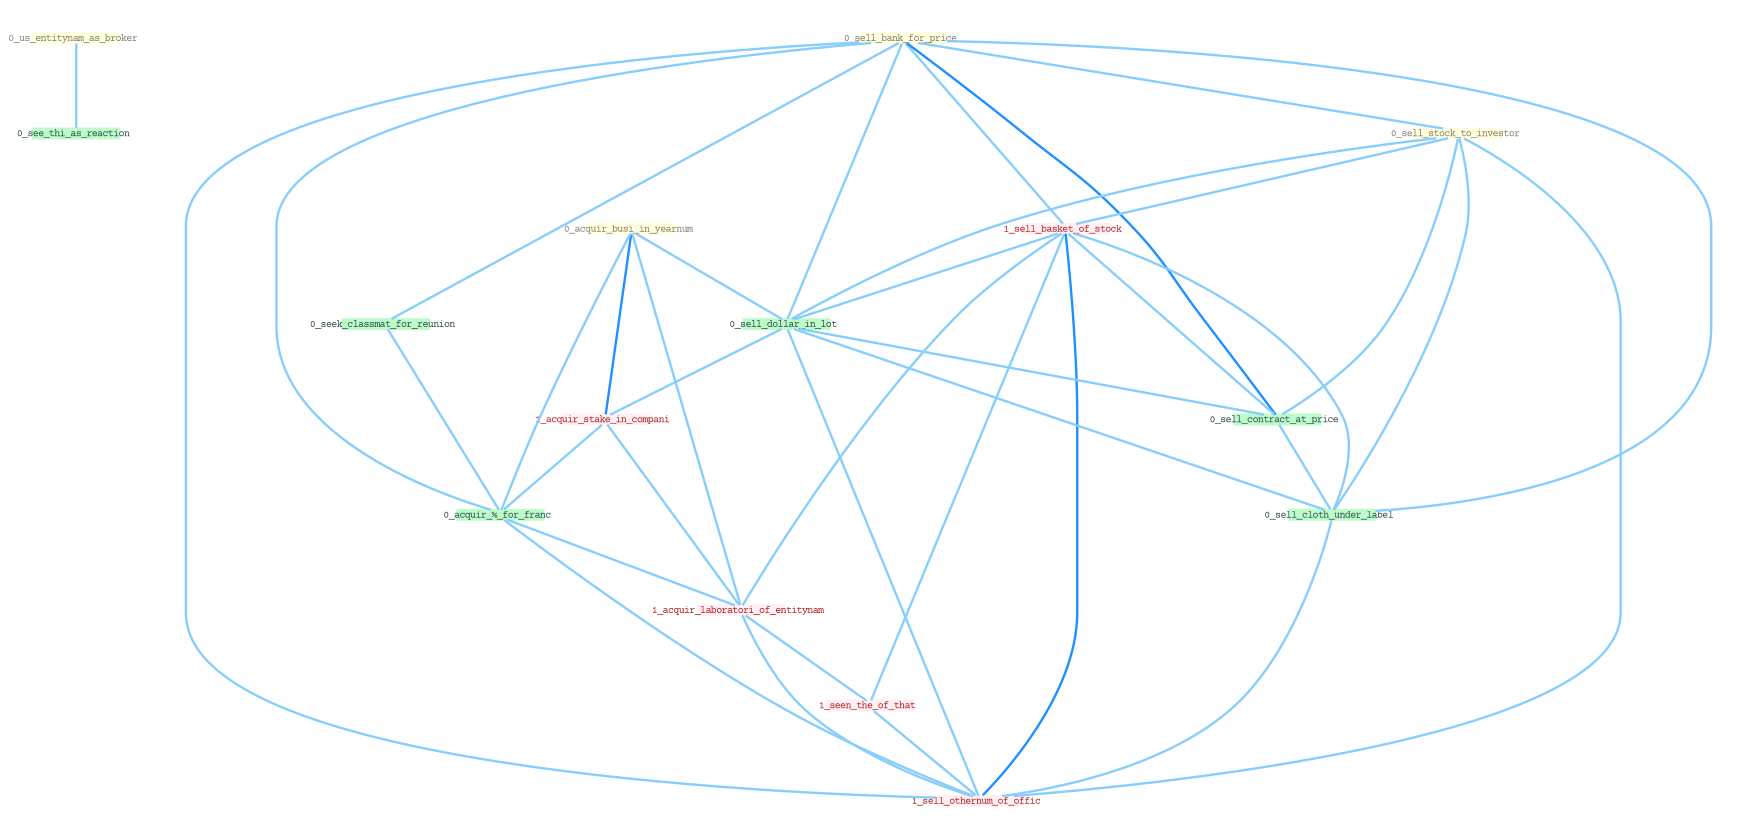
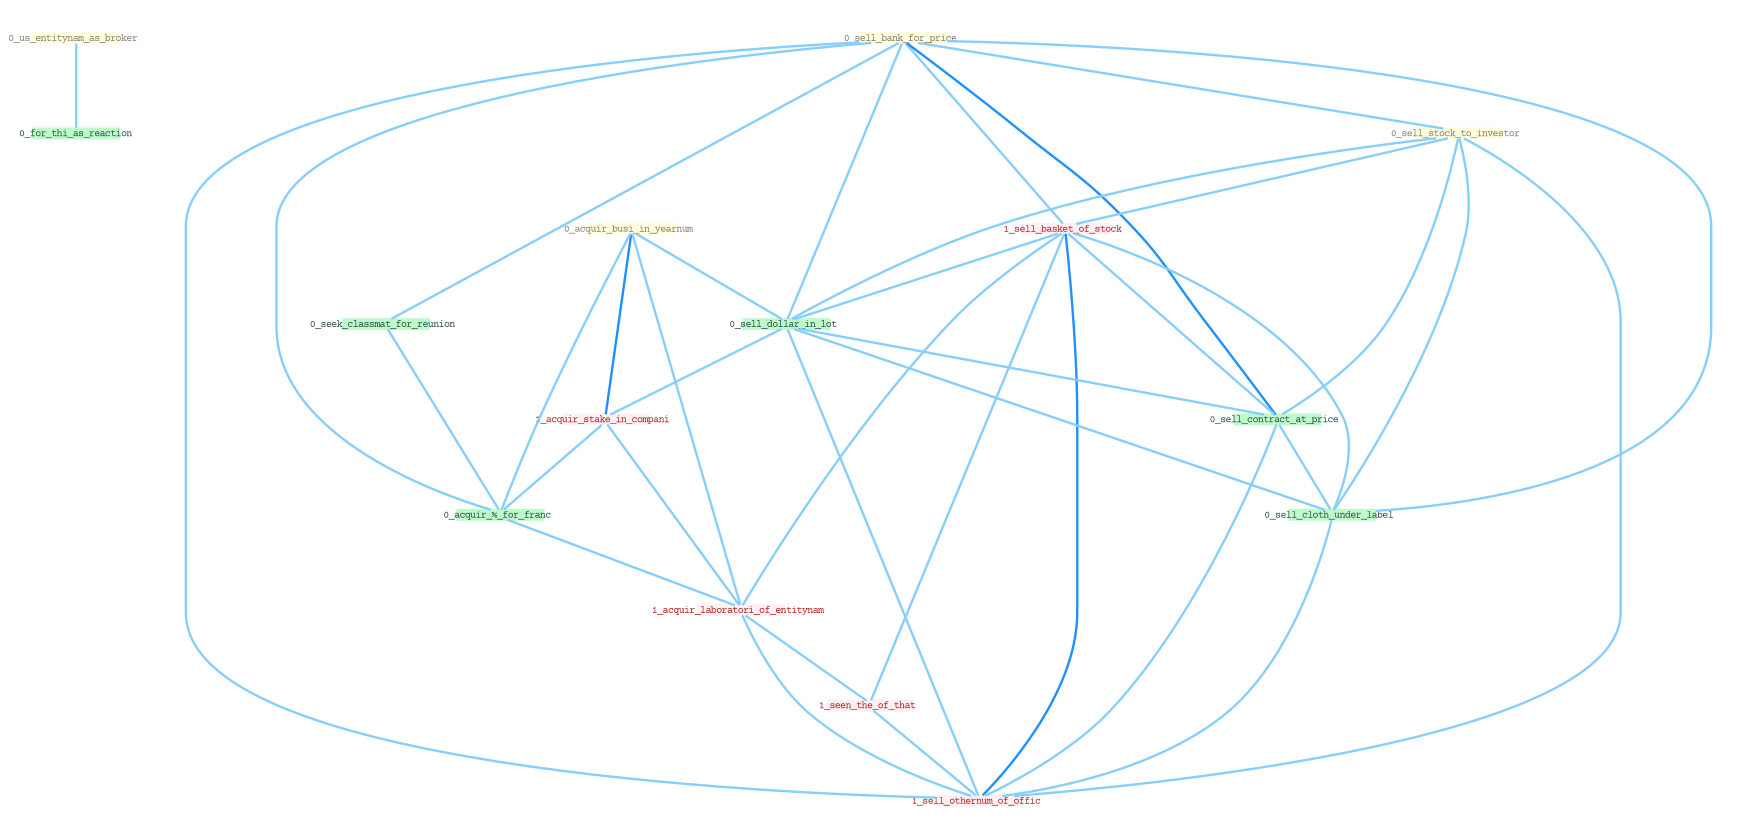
  graph {
    fontname="Courier Prime"
    node [color="#BDFCC9" fixedsize=true fontcolor="#2f4f4f" fontname="Courier Prime" fontsize=4 shape=polygon style=filled]
    edge [color="#87cefa" fontname="Courier Prime" w=1]
    "0_us_entitynam_as_broker " [color="#ffffe0" fontcolor="#8b7d6b" height=.06 width=.5]
    "0_sell_bank_for_price " [color="#ffffe0" fontcolor="#8b7d6b" height=.06 width=.5]
    "0_acquir_busi_in_yearnum " [color="#ffffe0" fontcolor="#8b7d6b" height=.06 width=.5]
    "0_sell_stock_to_investor " [color="#ffffe0" fontcolor="#8b7d6b" height=.06 width=.5]
    "1_sell_basket_of_stock " [color="#fff0f5" fontcolor="#b22222" height=.06 width=.5]
    "1_acquir_stake_in_compani " [color="#fff0f5" fontcolor="#b22222" height=.06 width=.5]
    "1_acquir_laboratori_of_entitynam " [color="#fff0f5" fontcolor="#b22222" height=.06 width=.5]
    "1_seen_the_of_that " [color="#fff0f5" fontcolor="#b22222" height=.06 width=.5]
    "1_sell_othernum_of_offic " [color="#fff0f5" fontcolor="#b22222" height=.06 width=.5]
-   "0_see_thi_as_reaction " [height=.06 width=.5]
+   "0_see_thi_as_reaction " [height=.06 width=.5 label="0_for_thi_as_reaction"]
    "0_seek_classmat_for_reunion " [height=.06 width=.5]
    "0_sell_dollar_in_lot " [height=.06 width=.5]
    "0_acquir_%_for_franc " [height=.06 width=.5]
    "0_sell_contract_at_price " [height=.06 width=.5]
    "0_sell_cloth_under_label " [height=.06 width=.5]
    subgraph sub_1 {
      "0_us_entitynam_as_broker "
      "0_sell_bank_for_price "
      "0_acquir_busi_in_yearnum "
      "0_sell_stock_to_investor "
    }
    subgraph sub_2 {
      "1_sell_basket_of_stock "
      "1_acquir_stake_in_compani "
      "1_acquir_laboratori_of_entitynam "
      "1_seen_the_of_that "
      "1_sell_othernum_of_offic "
    }
    "0_us_entitynam_as_broker " -- "0_see_thi_as_reaction "
    "0_sell_bank_for_price " -- "0_sell_stock_to_investor "
    "0_sell_bank_for_price " -- "1_sell_basket_of_stock "
    "0_sell_bank_for_price " -- "1_sell_othernum_of_offic "
    "0_sell_bank_for_price " -- "0_seek_classmat_for_reunion "
    "0_sell_bank_for_price " -- "0_sell_dollar_in_lot "
    "0_sell_bank_for_price " -- "0_acquir_%_for_franc "
    "0_sell_bank_for_price " -- "0_sell_contract_at_price " [color="#1e90ff" w=2]
    "0_sell_bank_for_price " -- "0_sell_cloth_under_label "
    "0_acquir_busi_in_yearnum " -- "1_acquir_stake_in_compani " [color="#1e90ff" w=2]
    "0_acquir_busi_in_yearnum " -- "1_acquir_laboratori_of_entitynam "
    "0_acquir_busi_in_yearnum " -- "0_sell_dollar_in_lot "
    "0_acquir_busi_in_yearnum " -- "0_acquir_%_for_franc "
    "0_sell_stock_to_investor " -- "1_sell_basket_of_stock "
    "0_sell_stock_to_investor " -- "1_sell_othernum_of_offic "
    "0_sell_stock_to_investor " -- "0_sell_dollar_in_lot "
    "0_sell_stock_to_investor " -- "0_sell_contract_at_price "
    "0_sell_stock_to_investor " -- "0_sell_cloth_under_label "
    "1_sell_basket_of_stock " -- "1_acquir_laboratori_of_entitynam "
    "1_sell_basket_of_stock " -- "1_seen_the_of_that "
    "1_sell_basket_of_stock " -- "1_sell_othernum_of_offic " [color="#1e90ff" w=2]
    "1_sell_basket_of_stock " -- "0_sell_dollar_in_lot "
    "1_sell_basket_of_stock " -- "0_sell_contract_at_price "
    "1_sell_basket_of_stock " -- "0_sell_cloth_under_label "
    "1_acquir_stake_in_compani " -- "1_acquir_laboratori_of_entitynam "
    "1_acquir_stake_in_compani " -- "0_acquir_%_for_franc "
    "1_acquir_laboratori_of_entitynam " -- "1_seen_the_of_that "
    "1_acquir_laboratori_of_entitynam " -- "1_sell_othernum_of_offic "
    "1_seen_the_of_that " -- "1_sell_othernum_of_offic "
    "0_seek_classmat_for_reunion " -- "0_acquir_%_for_franc "
    "0_sell_dollar_in_lot " -- "1_acquir_stake_in_compani "
    "0_sell_dollar_in_lot " -- "1_sell_othernum_of_offic "
    "0_sell_dollar_in_lot " -- "0_sell_contract_at_price "
    "0_sell_dollar_in_lot " -- "0_sell_cloth_under_label "
    "0_acquir_%_for_franc " -- "1_acquir_laboratori_of_entitynam "
-   "0_acquir_%_for_franc " -- "1_sell_othernum_of_offic "
+   "0_sell_contract_at_price " -- "1_sell_othernum_of_offic "
    "0_sell_contract_at_price " -- "0_sell_cloth_under_label "
    "0_sell_cloth_under_label " -- "1_sell_othernum_of_offic "
  }
